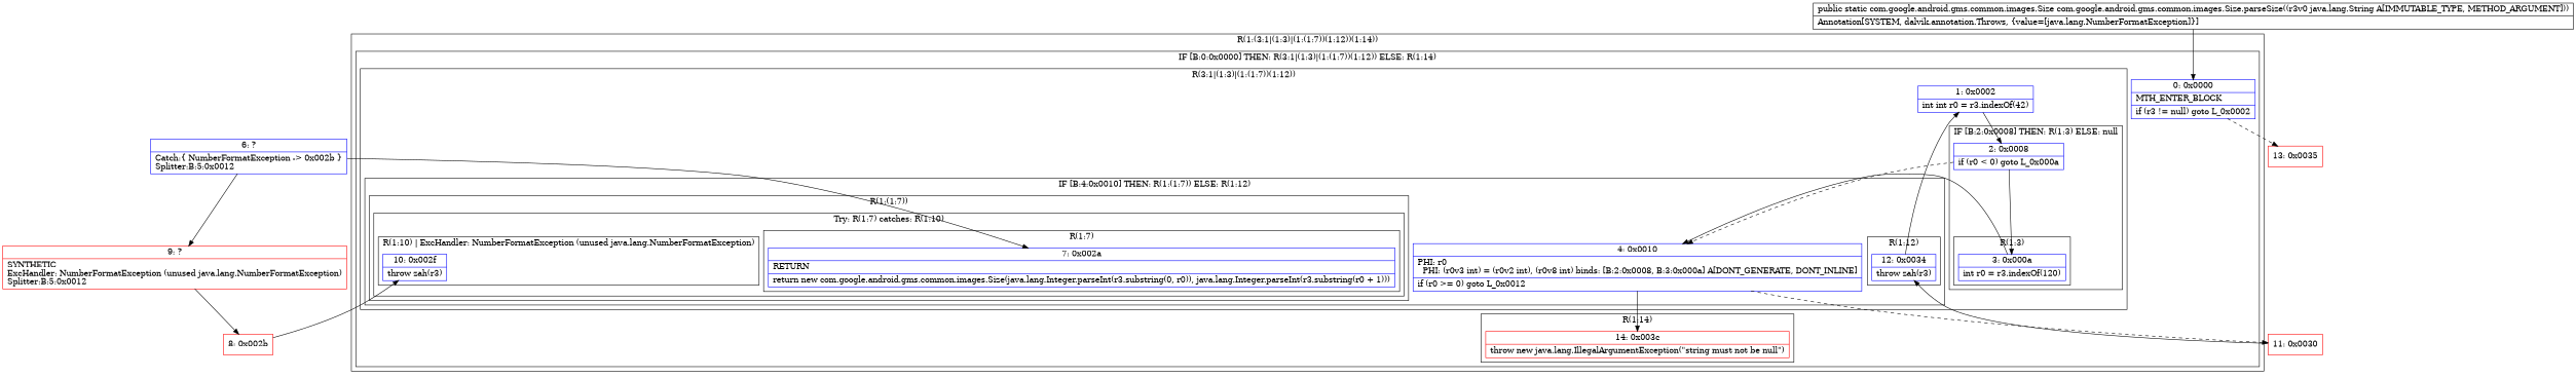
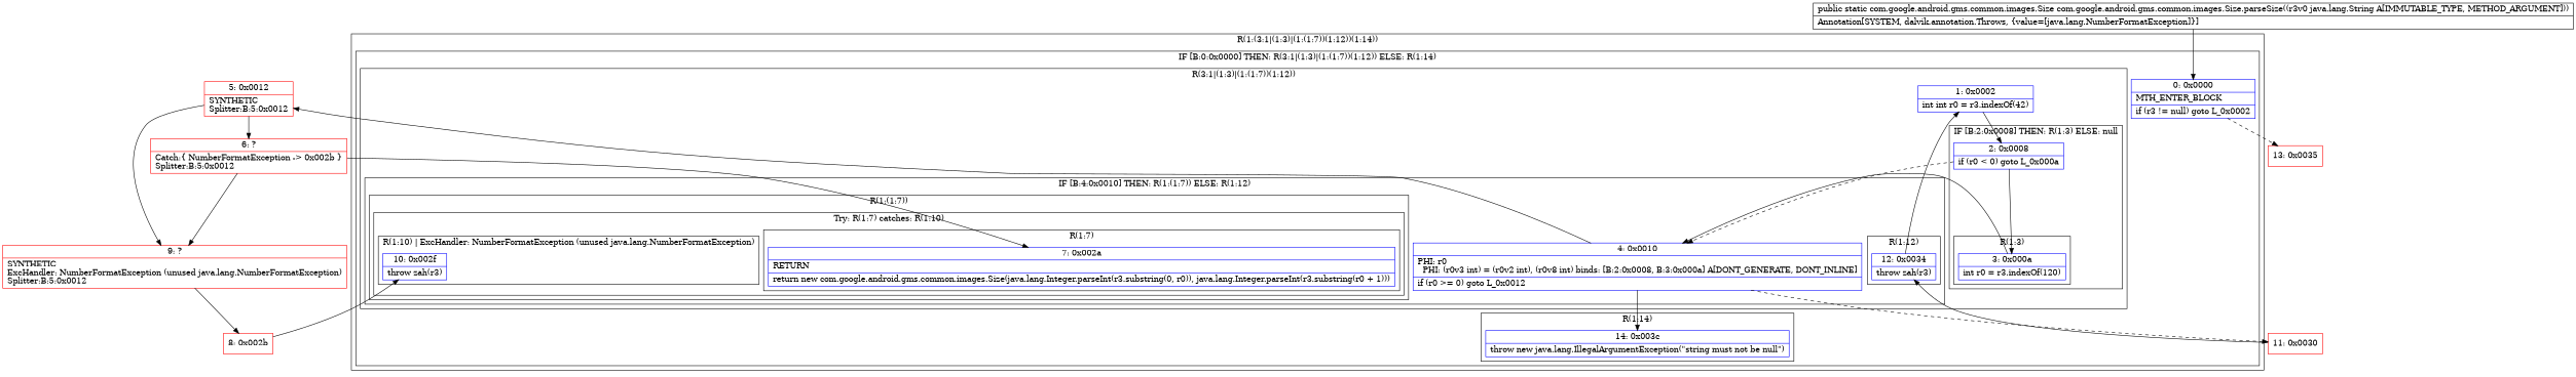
  digraph {
    node [color=blue shape=record]
    n1 [label="{3\:\ 0x000a|int r0 = r3.indexOf(120)\l}"]
    n2 [label="{2\:\ 0x0008|if (r0 \< 0) goto L_0x000a\l}"]
    n3 [label="{7\:\ 0x002a|RETURN\l|return new com.google.android.gms.common.images.Size(java.lang.Integer.parseInt(r3.substring(0, r0)), java.lang.Integer.parseInt(r3.substring(r0 + 1)))\l}"]
    n4 [label="{10\:\ 0x002f|throw zah(r3)\l}"]
    n5 [label="{12\:\ 0x0034|throw zah(r3)\l}"]
    n6 [label="{4\:\ 0x0010|PHI: r0 \l  PHI: (r0v3 int) = (r0v2 int), (r0v8 int) binds: [B:2:0x0008, B:3:0x000a] A[DONT_GENERATE, DONT_INLINE]\l|if (r0 \>= 0) goto L_0x0012\l}"]
    n7 [label="{1\:\ 0x0002|int int r0 = r3.indexOf(42)\l}"]
-   n8 [color=red label="{14\:\ 0x003c|throw new java.lang.IllegalArgumentException(\"string must not be null\")\l}"]
+   n8 [label="{14\:\ 0x003c|throw new java.lang.IllegalArgumentException(\"string must not be null\")\l}"]
    n9 [label="{0\:\ 0x0000|MTH_ENTER_BLOCK\l|if (r3 != null) goto L_0x0002\l}"]
+   n10 [color=red label="{5\:\ 0x0012|SYNTHETIC\lSplitter:B:5:0x0012\l}"]
    n11 [color=red label="{11\:\ 0x0030}"]
    n12 [color=red label="{13\:\ 0x0035}"]
-   n13 [label="{6\:\ ?|Catch:\{ NumberFormatException \-\> 0x002b \}\lSplitter:B:5:0x0012\l}"]
+   n13 [color=red label="{6\:\ ?|Catch:\{ NumberFormatException \-\> 0x002b \}\lSplitter:B:5:0x0012\l}"]
    n14 [color=red label="{9\:\ ?|SYNTHETIC\lExcHandler: NumberFormatException (unused java.lang.NumberFormatException)\lSplitter:B:5:0x0012\l}"]
    n15 [color=red label="{8\:\ 0x002b}"]
    n16 [label="{public static com.google.android.gms.common.images.Size com.google.android.gms.common.images.Size.parseSize((r3v0 java.lang.String A[IMMUTABLE_TYPE, METHOD_ARGUMENT]))  | Annotation[SYSTEM, dalvik.annotation.Throws, \{value=[java.lang.NumberFormatException]\}]\l}" color=""]
    subgraph cluster_1 {
      label="R(1:(3:1|(1:3)|(1:(1:7))(1:12))(1:14))"
      subgraph cluster_2 {
        label="IF [B:0:0x0000] THEN: R(3:1|(1:3)|(1:(1:7))(1:12)) ELSE: R(1:14)"
        n9
        subgraph cluster_3 {
          label="R(3:1|(1:3)|(1:(1:7))(1:12))"
          n7
          subgraph cluster_4 {
            label="IF [B:2:0x0008] THEN: R(1:3) ELSE: null"
            n2
            subgraph cluster_5 {
              label="R(1:3)"
              n1
            }
          }
          subgraph cluster_6 {
            label="IF [B:4:0x0010] THEN: R(1:(1:7)) ELSE: R(1:12)"
            n6
            subgraph cluster_7 {
              label="R(1:(1:7))"
              subgraph cluster_8 {
                label="Try: R(1:7) catches: R(1:10)"
                subgraph cluster_9 {
                  label="R(1:7)"
                  n3
                }
                subgraph cluster_10 {
                  label="R(1:10) | ExcHandler: NumberFormatException (unused java.lang.NumberFormatException)\l"
                  n4
                }
              }
            }
            subgraph cluster_11 {
              label="R(1:12)"
              n5
            }
          }
        }
        subgraph cluster_12 {
          label="R(1:14)"
          n8
        }
      }
    }
    subgraph cluster_13 {
      label="R(1:10) | ExcHandler: NumberFormatException (unused java.lang.NumberFormatException)\l"
    }
    n1 -> n6
    n2 -> n1
    n2 -> n6 [style=dashed]
    n5 -> n7
    n6 -> n8
+   n6 -> n10
    n6 -> n11 [style=dashed]
    n7 -> n2
    n9 -> n12 [style=dashed]
+   n10 -> n13
+   n10 -> n14
    n11 -> n5
    n13 -> n3
    n13 -> n14
    n14 -> n15
    n15 -> n4
    n16 -> n9
  }
